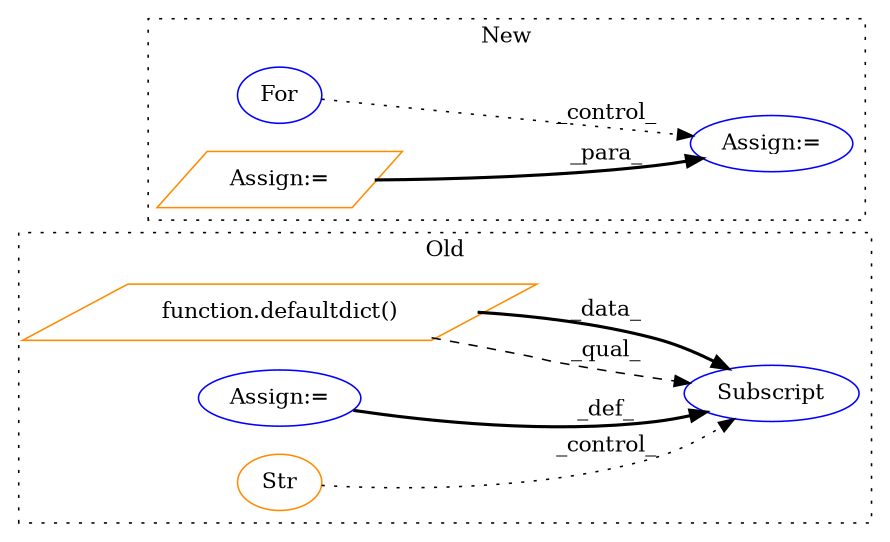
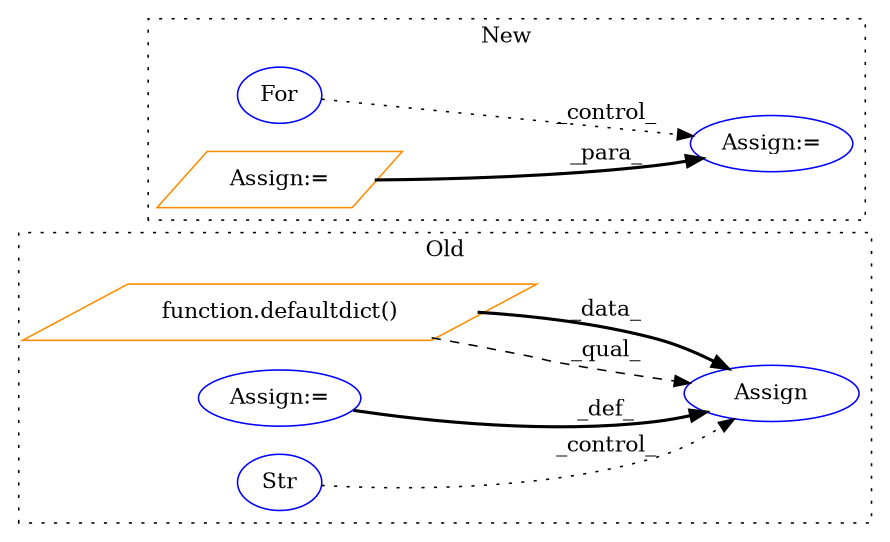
  digraph {
    rankdir=LR
    node [a=68 color=blue l=3 shape=ellipse]
    edge [style=bold]
    n1 [a=75 color=darkorange l="12,1" label="function.defaultdict()" s="1593,1609" shape=parallelogram]
-   n2 [a=63 l="21,0" label=Subscript s="1836,0"]
+   n2 [a=63 l="21,0" label=Assign s="1836,0"]
    n3 [label="Assign:=" s=1857]
-   n4 [a=66 color=darkorange l=12 label=Str s=1844]
+   n4 [a=66 l=12 label=Str s=1844]
    n5 [a=107 l="4,18" label=For s="2012,2055"]
    n6 [l=4 label="Assign:=" s=2081]
    n7 [color=darkorange label="Assign:=" s=1995 shape=parallelogram]
    subgraph cluster_1 {
      label=Old
      style=dotted
      n1
      n2
      n3
      n4
    }
    subgraph cluster_2 {
      label=New
      style=dotted
      n5
      n6
      n7
    }
    n1 -> n2 [label=_qual_ style=dashed]
    n1 -> n2 [label=_data_]
    n3 -> n2 [label=_def_]
    n4 -> n2 [label=_control_ style=dotted]
    n5 -> n6 [label=_control_ style=dotted]
    n7 -> n6 [label=_para_]
  }
